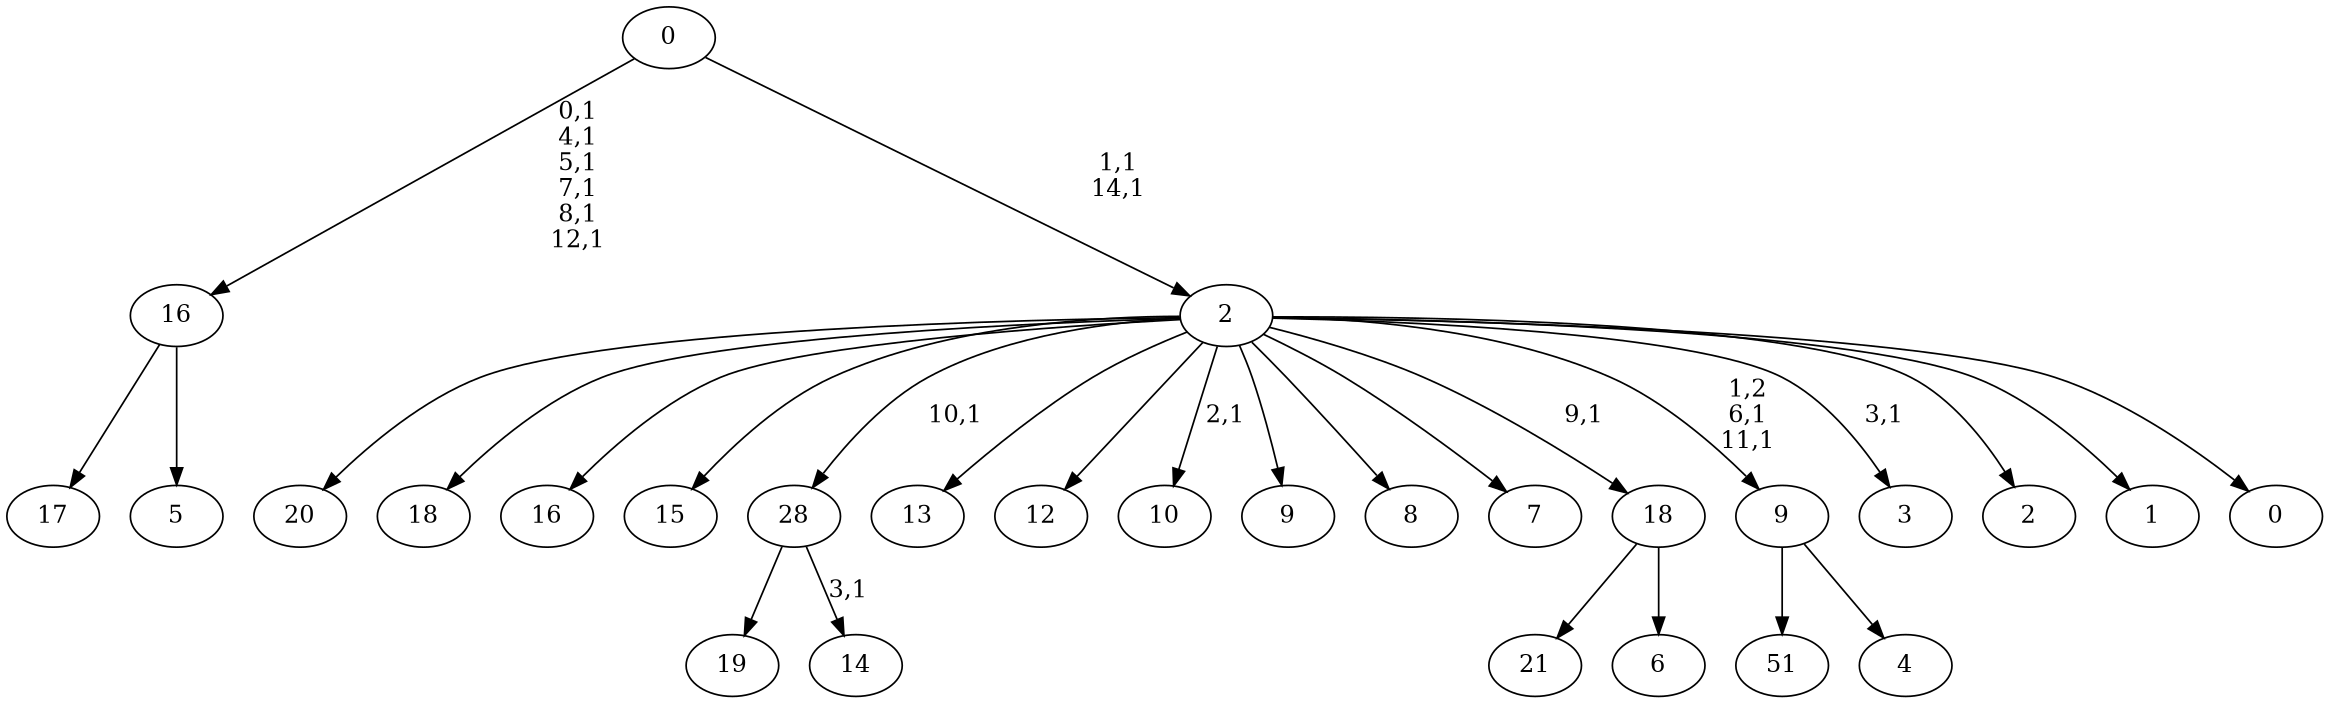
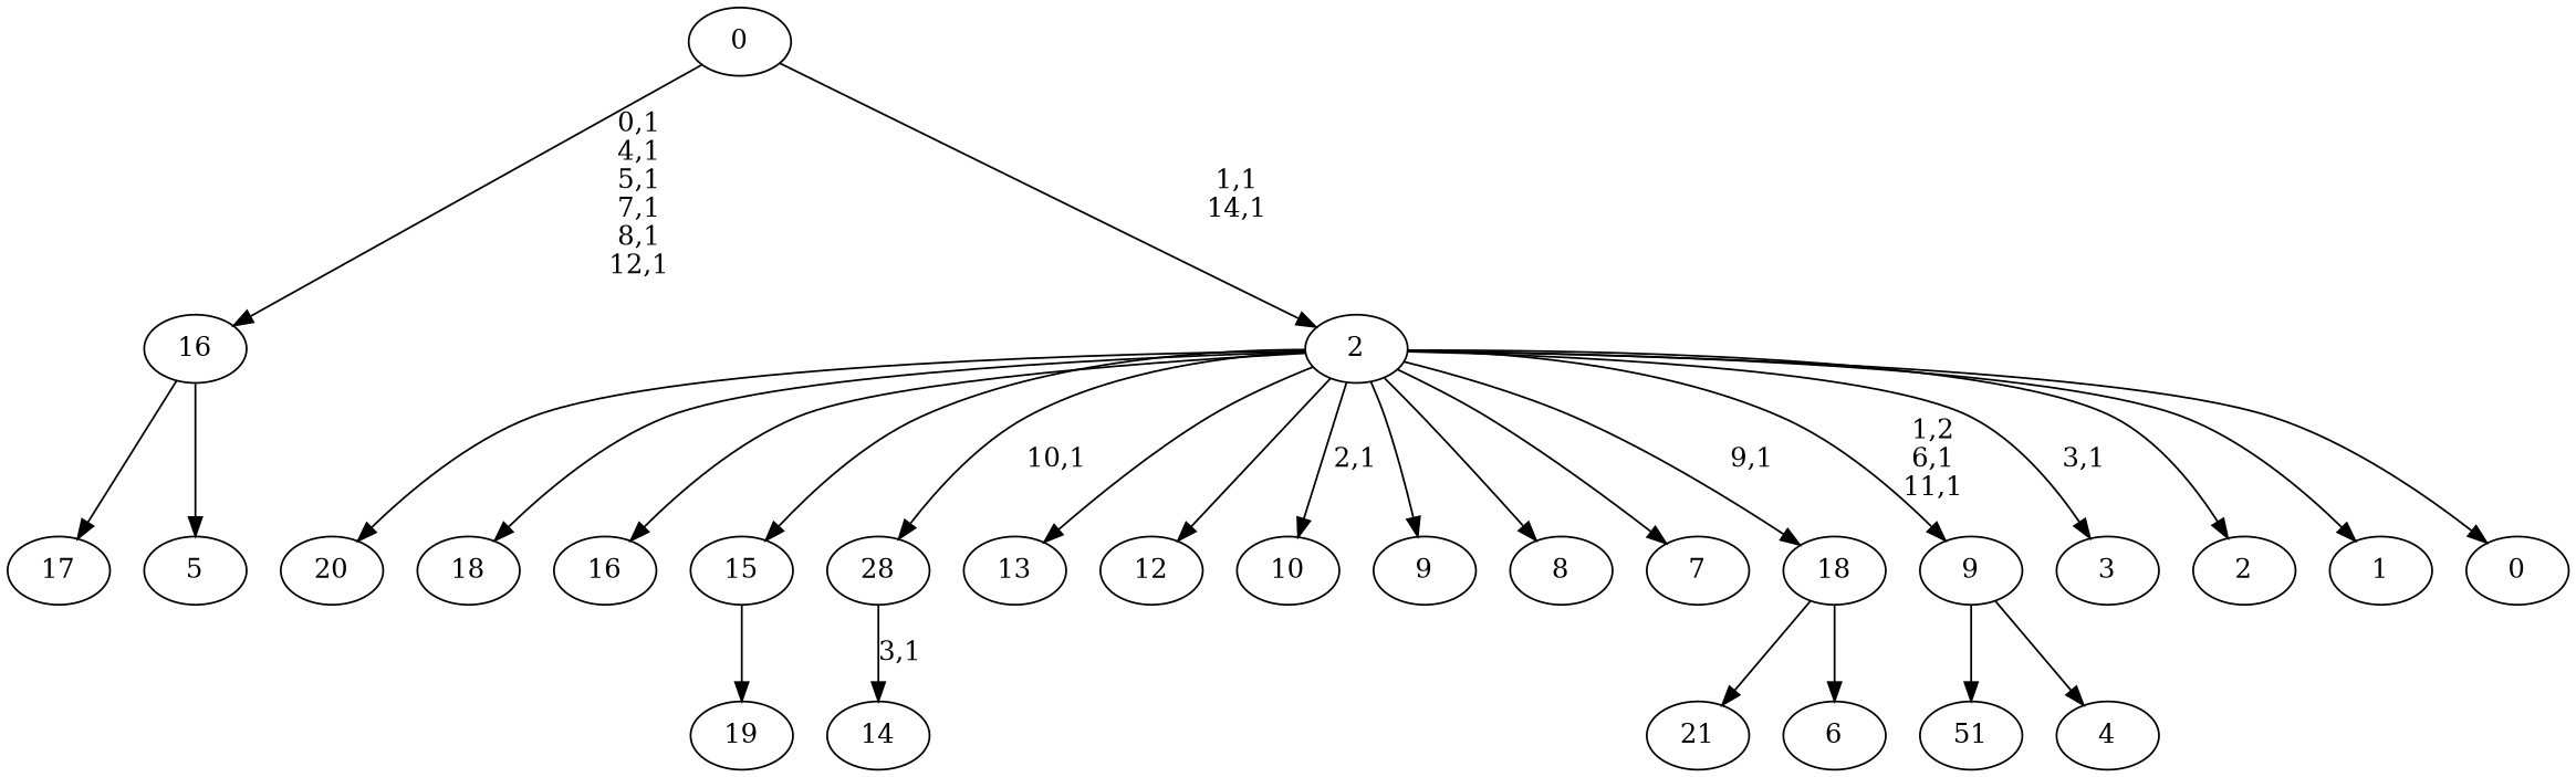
  digraph {
    n1 [label=21]
    n2 [label=20]
    n3 [label=19]
    n4 [label=18]
    n5 [label=17]
    n6 [label=16]
    n7 [label=15]
    n8 [label=14]
    28
    n10 [label=13]
    n11 [label=12]
    n12 [label=51]
    n13 [label=10]
    n14 [label=9]
    n15 [label=8]
    n16 [label=7]
    n17 [label=6]
    18
    n19 [label=5]
    16
    n21 [label=4]
    9
    n23 [label=3]
    n24 [label=2]
    n25 [label=1]
    n26 [label=0]
    2
    0
-   28 -> n3
+   n7 -> n3
    28 -> n8 [label="3,1"]
    18 -> n1
    18 -> n17
    16 -> n5
    16 -> n19
    9 -> n12
    9 -> n21
    2 -> n2
    2 -> n4
    2 -> n6
    2 -> n7
    2 -> 28 [label="10,1"]
    2 -> n10
    2 -> n11
    2 -> n13 [label="2,1"]
    2 -> n14
    2 -> n15
    2 -> n16
    2 -> 18 [label="9,1"]
    2 -> 9 [label="1,2\n6,1\n11,1"]
    2 -> n23 [label="3,1"]
    2 -> n24
    2 -> n25
    2 -> n26
    0 -> 16 [label="0,1\n4,1\n5,1\n7,1\n8,1\n12,1"]
    0 -> 2 [label="1,1\n14,1"]
  }
